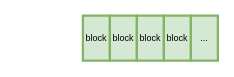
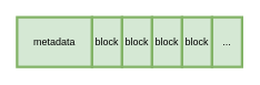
  <mxCell id="0" />
  <mxCell id="1" parent="0" />
+ <mxCell id="2" value="metadata" style="rounded=0;whiteSpace=wrap;html=1;strokeWidth=3;fillColor=#d5e8d4;strokeColor=#82b366;" vertex="1" parent="1"><mxGeometry x="20" y="20" width="90" height="60" as="geometry" /></mxCell>
  <mxCell id="3" value="block" style="rounded=0;whiteSpace=wrap;html=1;strokeWidth=3;fillColor=#d5e8d4;strokeColor=#82b366;" vertex="1" parent="1"><mxGeometry x="110" y="20" width="36" height="60" as="geometry" /></mxCell>
  <mxCell id="4" value="&lt;span&gt;block&lt;/span&gt;" style="rounded=0;whiteSpace=wrap;html=1;strokeWidth=3;fillColor=#d5e8d4;strokeColor=#82b366;" vertex="1" parent="1"><mxGeometry x="146" y="20" width="36" height="60" as="geometry" /></mxCell>
  <mxCell id="5" value="&lt;span&gt;block&lt;/span&gt;" style="rounded=0;whiteSpace=wrap;html=1;strokeWidth=3;fillColor=#d5e8d4;strokeColor=#82b366;" vertex="1" parent="1"><mxGeometry x="182" y="20" width="36" height="60" as="geometry" /></mxCell>
  <mxCell id="6" value="&lt;span&gt;block&lt;/span&gt;" style="rounded=0;whiteSpace=wrap;html=1;strokeWidth=3;fillColor=#d5e8d4;strokeColor=#82b366;" vertex="1" parent="1"><mxGeometry x="218" y="20" width="36" height="60" as="geometry" /></mxCell>
  <mxCell id="7" value="..." style="rounded=0;whiteSpace=wrap;html=1;strokeWidth=3;fillColor=#d5e8d4;strokeColor=#82b366;" vertex="1" parent="1"><mxGeometry x="254" y="20" width="36" height="60" as="geometry" /></mxCell>
